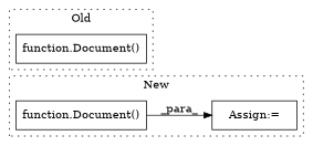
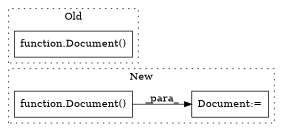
  digraph {
    rankdir=LR
    node [a=75 shape=box]
    n1 [l="9,1" label="function.Document()" s="2285,2300"]
-   n2 [a=68 l=3 label="Assign:=" s=2581]
+   n2 [a=68 l=3 label="Document:=" s=2581]
    n3 [l=25 label="function.Document()" s=1609]
    subgraph cluster_1 {
      label=New
      style=dotted
      n1
      n2
    }
    subgraph cluster_2 {
      label=Old
      style=dotted
      n3
    }
    n1 -> n2 [label=_para_]
  }
